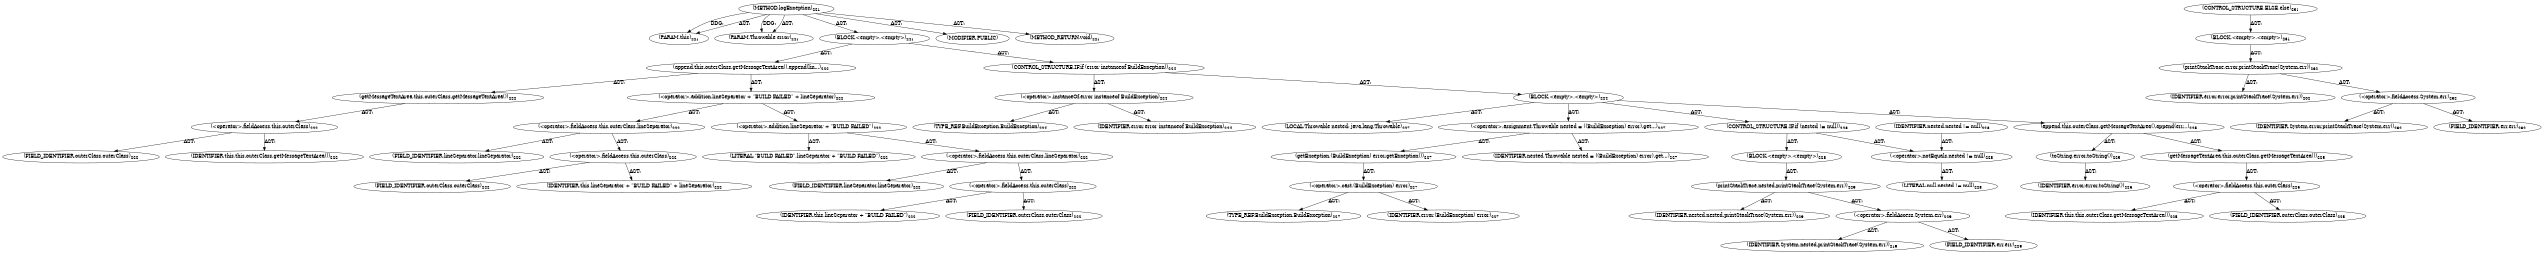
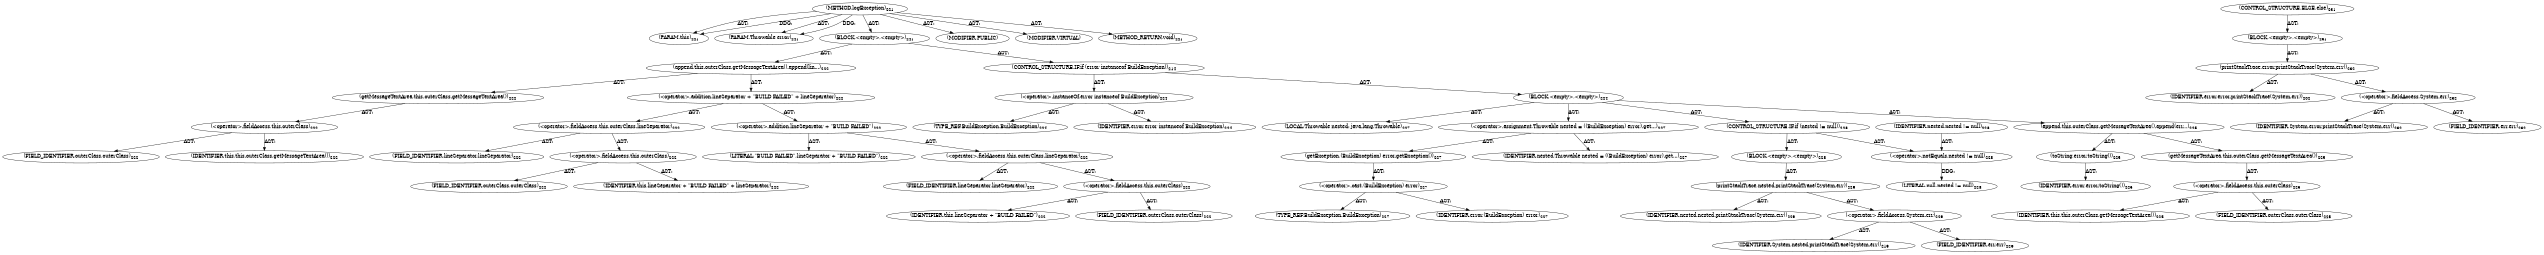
  digraph {
    n1 [label=<(METHOD,logException)<SUB>221</SUB>>]
    n2 [label=<(PARAM,this)<SUB>221</SUB>>]
    n3 [label=<(PARAM,Throwable error)<SUB>221</SUB>>]
    n4 [label=<(BLOCK,&lt;empty&gt;,&lt;empty&gt;)<SUB>221</SUB>>]
    n5 [label=<(MODIFIER,PUBLIC)>]
+   n6 [label=<(MODIFIER,VIRTUAL)>]
    n7 [label=<(METHOD_RETURN,void)<SUB>221</SUB>>]
    n8 [label=<(append,this.outerClass.getMessageTextArea().append(lin...)<SUB>222</SUB>>]
-   n9 [label=<(CONTROL_STRUCTURE,IF,if (error instanceof BuildException))<SUB>224</SUB>>]
+   n9 [label=<(CONTROL_STRUCTURE,IF,if (error instanceof BuildException))<SUB>214</SUB>>]
    n10 [label=<(getMessageTextArea,this.outerClass.getMessageTextArea())<SUB>222</SUB>>]
    n11 [label=<(&lt;operator&gt;.addition,lineSeparator + &quot;BUILD FAILED&quot; + lineSeparator)<SUB>222</SUB>>]
    n12 [label=<(&lt;operator&gt;.instanceOf,error instanceof BuildException)<SUB>224</SUB>>]
    n13 [label=<(BLOCK,&lt;empty&gt;,&lt;empty&gt;)<SUB>224</SUB>>]
    n14 [label=<(&lt;operator&gt;.fieldAccess,this.outerClass)<SUB>222</SUB>>]
    n15 [label=<(&lt;operator&gt;.addition,lineSeparator + &quot;BUILD FAILED&quot;)<SUB>222</SUB>>]
    n16 [label=<(&lt;operator&gt;.fieldAccess,this.outerClass.lineSeparator)<SUB>222</SUB>>]
    n17 [label=<(IDENTIFIER,this,this.outerClass.getMessageTextArea())<SUB>222</SUB>>]
    n18 [label=<(FIELD_IDENTIFIER,outerClass,outerClass)<SUB>222</SUB>>]
    n19 [label=<(&lt;operator&gt;.fieldAccess,this.outerClass.lineSeparator)<SUB>222</SUB>>]
    n20 [label=<(LITERAL,&quot;BUILD FAILED&quot;,lineSeparator + &quot;BUILD FAILED&quot;)<SUB>222</SUB>>]
    n21 [label=<(&lt;operator&gt;.fieldAccess,this.outerClass)<SUB>222</SUB>>]
    n22 [label=<(FIELD_IDENTIFIER,lineSeparator,lineSeparator)<SUB>222</SUB>>]
    n23 [label=<(&lt;operator&gt;.fieldAccess,this.outerClass)<SUB>222</SUB>>]
    n24 [label=<(FIELD_IDENTIFIER,lineSeparator,lineSeparator)<SUB>222</SUB>>]
    n25 [label=<(IDENTIFIER,this,lineSeparator + &quot;BUILD FAILED&quot;)<SUB>222</SUB>>]
    n26 [label=<(FIELD_IDENTIFIER,outerClass,outerClass)<SUB>222</SUB>>]
    n27 [label=<(IDENTIFIER,this,lineSeparator + &quot;BUILD FAILED&quot; + lineSeparator)<SUB>222</SUB>>]
    n28 [label=<(FIELD_IDENTIFIER,outerClass,outerClass)<SUB>222</SUB>>]
    n29 [label=<(IDENTIFIER,error,error instanceof BuildException)<SUB>224</SUB>>]
    n30 [label=<(TYPE_REF,BuildException,BuildException)<SUB>224</SUB>>]
    n31 [label=<(append,this.outerClass.getMessageTextArea().append(err...)<SUB>225</SUB>>]
    n32 [label=<(LOCAL,Throwable nested: java.lang.Throwable)<SUB>227</SUB>>]
    n33 [label=<(&lt;operator&gt;.assignment,Throwable nested = ((BuildException) error).get...)<SUB>227</SUB>>]
    n34 [label=<(CONTROL_STRUCTURE,IF,if (nested != null))<SUB>228</SUB>>]
    n35 [label=<(CONTROL_STRUCTURE,ELSE,else)<SUB>231</SUB>>]
    n36 [label=<(BLOCK,&lt;empty&gt;,&lt;empty&gt;)<SUB>231</SUB>>]
    n37 [label=<(getMessageTextArea,this.outerClass.getMessageTextArea())<SUB>225</SUB>>]
    n38 [label=<(toString,error.toString())<SUB>225</SUB>>]
    n39 [label=<(IDENTIFIER,nested,Throwable nested = ((BuildException) error).get...)<SUB>227</SUB>>]
    n40 [label=<(getException,(BuildException) error.getException())<SUB>227</SUB>>]
    n41 [label=<(&lt;operator&gt;.notEquals,nested != null)<SUB>228</SUB>>]
    n42 [label=<(BLOCK,&lt;empty&gt;,&lt;empty&gt;)<SUB>228</SUB>>]
    n43 [label=<(&lt;operator&gt;.fieldAccess,this.outerClass)<SUB>225</SUB>>]
    n44 [label=<(IDENTIFIER,error,error.toString())<SUB>225</SUB>>]
    n45 [label=<(IDENTIFIER,this,this.outerClass.getMessageTextArea())<SUB>225</SUB>>]
    n46 [label=<(FIELD_IDENTIFIER,outerClass,outerClass)<SUB>225</SUB>>]
    n47 [label=<(&lt;operator&gt;.cast,(BuildException) error)<SUB>227</SUB>>]
    n48 [label=<(TYPE_REF,BuildException,BuildException)<SUB>227</SUB>>]
    n49 [label=<(IDENTIFIER,error,(BuildException) error)<SUB>227</SUB>>]
    n50 [label=<(LITERAL,null,nested != null)<SUB>228</SUB>>]
    n51 [label=<(printStackTrace,nested.printStackTrace(System.err))<SUB>229</SUB>>]
    n52 [label=<(IDENTIFIER,nested,nested != null)<SUB>228</SUB>>]
    n53 [label=<(IDENTIFIER,nested,nested.printStackTrace(System.err))<SUB>229</SUB>>]
    n54 [label=<(&lt;operator&gt;.fieldAccess,System.err)<SUB>229</SUB>>]
    n55 [label=<(IDENTIFIER,System,nested.printStackTrace(System.err))<SUB>219</SUB>>]
    n56 [label=<(FIELD_IDENTIFIER,err,err)<SUB>229</SUB>>]
    n57 [label=<(printStackTrace,error.printStackTrace(System.err))<SUB>232</SUB>>]
    n58 [label=<(IDENTIFIER,error,error.printStackTrace(System.err))<SUB>202</SUB>>]
    n59 [label=<(&lt;operator&gt;.fieldAccess,System.err)<SUB>232</SUB>>]
    n60 [label=<(IDENTIFIER,System,error.printStackTrace(System.err))<SUB>232</SUB>>]
    n61 [label=<(FIELD_IDENTIFIER,err,err)<SUB>232</SUB>>]
    n1 -> n2 [label="AST: "]
    n1 -> n2 [label="DDG: "]
    n1 -> n3 [label="AST: "]
    n1 -> n3 [label="DDG: "]
    n1 -> n4 [label="AST: "]
    n1 -> n5 [label="AST: "]
+   n1 -> n6 [label="AST: "]
    n1 -> n7 [label="AST: "]
    n4 -> n8 [label="AST: "]
    n4 -> n9 [label="AST: "]
    n8 -> n10 [label="AST: "]
    n8 -> n11 [label="AST: "]
    n9 -> n12 [label="AST: "]
    n9 -> n13 [label="AST: "]
    n10 -> n14 [label="AST: "]
    n11 -> n15 [label="AST: "]
    n11 -> n16 [label="AST: "]
    n12 -> n29 [label="AST: "]
    n12 -> n30 [label="AST: "]
    n13 -> n31 [label="AST: "]
    n13 -> n32 [label="AST: "]
    n13 -> n33 [label="AST: "]
    n13 -> n34 [label="AST: "]
    n14 -> n17 [label="AST: "]
    n14 -> n18 [label="AST: "]
    n15 -> n19 [label="AST: "]
    n15 -> n20 [label="AST: "]
    n16 -> n21 [label="AST: "]
    n16 -> n22 [label="AST: "]
    n19 -> n23 [label="AST: "]
    n19 -> n24 [label="AST: "]
    n21 -> n27 [label="AST: "]
    n21 -> n28 [label="AST: "]
    n23 -> n25 [label="AST: "]
    n23 -> n26 [label="AST: "]
    n31 -> n37 [label="AST: "]
    n31 -> n38 [label="AST: "]
    n33 -> n39 [label="AST: "]
    n33 -> n40 [label="AST: "]
    n34 -> n41 [label="AST: "]
    n34 -> n42 [label="AST: "]
    n35 -> n36 [label="AST: "]
    n36 -> n57 [label="AST: "]
    n37 -> n43 [label="AST: "]
    n38 -> n44 [label="AST: "]
    n40 -> n47 [label="AST: "]
-   n41 -> n50 [label="AST: "]
+   n41 -> n50 [label="DDG: "]
    n42 -> n51 [label="AST: "]
    n43 -> n45 [label="AST: "]
    n43 -> n46 [label="AST: "]
    n47 -> n48 [label="AST: "]
    n47 -> n49 [label="AST: "]
    n51 -> n53 [label="AST: "]
    n51 -> n54 [label="AST: "]
    n52 -> n41 [label="AST: "]
    n54 -> n55 [label="AST: "]
    n54 -> n56 [label="AST: "]
    n57 -> n58 [label="AST: "]
    n57 -> n59 [label="AST: "]
    n59 -> n60 [label="AST: "]
    n59 -> n61 [label="AST: "]
  }
